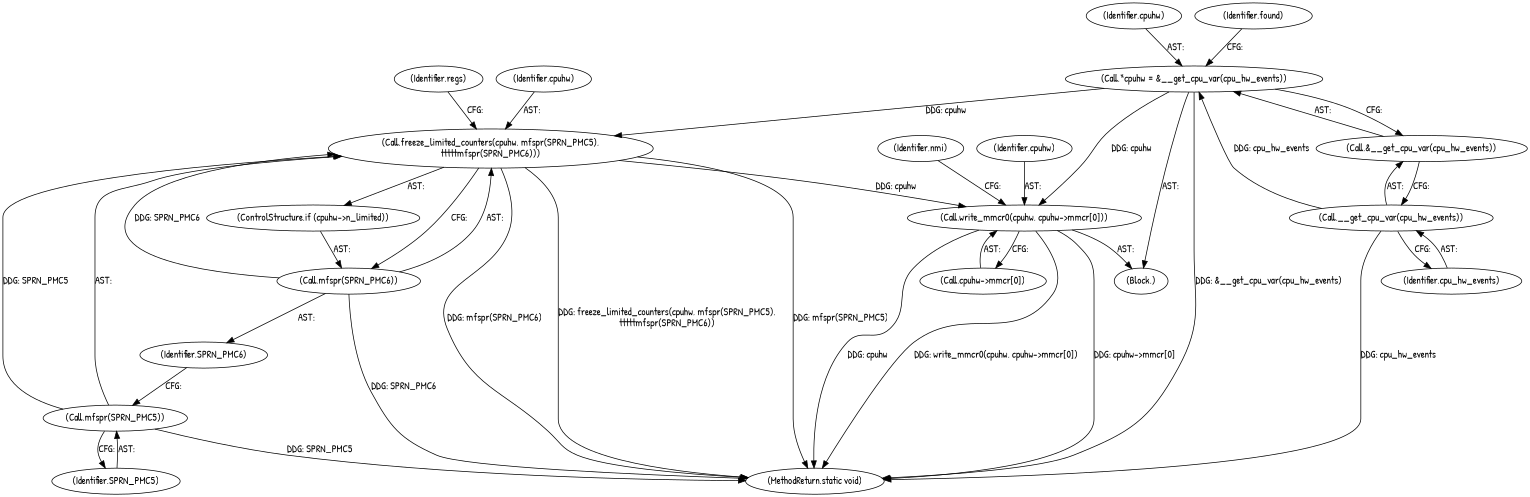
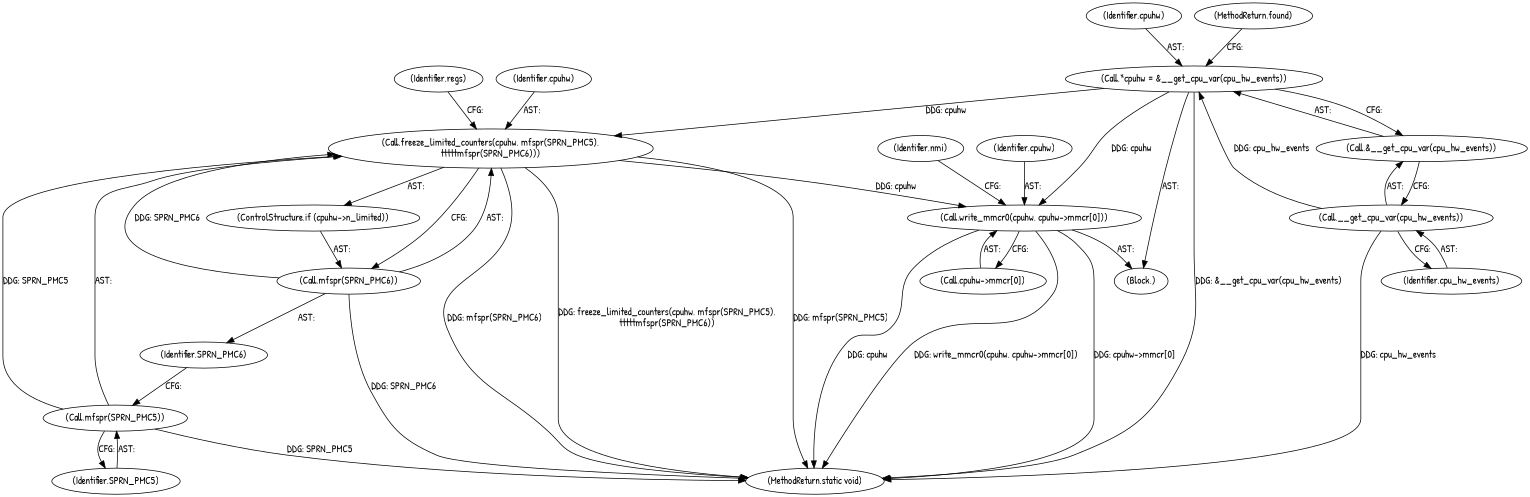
  digraph {
    fontname="Patrick Hand"
    node [fontname="Patrick Hand"]
    edge [fontname="Patrick Hand"]
    n1 [label="(Call,freeze_limited_counters(cpuhw, mfspr(SPRN_PMC5),\n\t\t\t\t\tmfspr(SPRN_PMC6)))"]
    n2 [label="(Call,mfspr(SPRN_PMC6))"]
    n3 [label="(Call,write_mmcr0(cpuhw, cpuhw->mmcr[0]))"]
    n4 [label="(MethodReturn,static void)"]
    n5 [label="(ControlStructure,if (cpuhw->n_limited))"]
    n6 [label="(Identifier,SPRN_PMC6)"]
    n7 [label="(Block,)"]
    n8 [label="(Call,cpuhw->mmcr[0])"]
    n9 [label="(Call,*cpuhw = &__get_cpu_var(cpu_hw_events))"]
    n10 [label="(Call,&__get_cpu_var(cpu_hw_events))"]
    n11 [label="(Call,__get_cpu_var(cpu_hw_events))"]
    n12 [label="(Identifier,cpu_hw_events)"]
    n13 [label="(Call,mfspr(SPRN_PMC5))"]
    n14 [label="(Identifier,SPRN_PMC5)"]
    n15 [label="(Identifier,regs)"]
    n16 [label="(Identifier,cpuhw)"]
    n17 [label="(Identifier,cpuhw)"]
    n18 [label="(Identifier,nmi)"]
-   n19 [label="(Identifier,found)"]
+   n19 [label="(MethodReturn,found)"]
    n20 [label="(Identifier,cpuhw)"]
    n1 -> n2 [label="CFG: "]
    n1 -> n3 [label="DDG: cpuhw"]
    n1 -> n4 [label="DDG: freeze_limited_counters(cpuhw, mfspr(SPRN_PMC5),\n\t\t\t\t\tmfspr(SPRN_PMC6))"]
    n1 -> n4 [label="DDG: mfspr(SPRN_PMC5)"]
    n1 -> n4 [label="DDG: mfspr(SPRN_PMC6)"]
    n1 -> n5 [label="AST: "]
    n2 -> n1 [label="AST: "]
    n2 -> n1 [label="DDG: SPRN_PMC6"]
    n2 -> n4 [label="DDG: SPRN_PMC6"]
    n2 -> n6 [label="AST: "]
    n3 -> n4 [label="DDG: cpuhw->mmcr[0]"]
    n3 -> n4 [label="DDG: cpuhw"]
    n3 -> n4 [label="DDG: write_mmcr0(cpuhw, cpuhw->mmcr[0])"]
    n3 -> n7 [label="AST: "]
    n3 -> n8 [label="CFG: "]
    n5 -> n2 [label="AST: "]
    n6 -> n13 [label="CFG: "]
    n8 -> n3 [label="AST: "]
    n9 -> n1 [label="DDG: cpuhw"]
    n9 -> n3 [label="DDG: cpuhw"]
    n9 -> n4 [label="DDG: &__get_cpu_var(cpu_hw_events)"]
    n9 -> n7 [label="AST: "]
    n9 -> n10 [label="CFG: "]
    n10 -> n9 [label="AST: "]
    n10 -> n11 [label="CFG: "]
    n11 -> n4 [label="DDG: cpu_hw_events"]
    n11 -> n9 [label="DDG: cpu_hw_events"]
    n11 -> n10 [label="AST: "]
    n11 -> n12 [label="CFG: "]
    n12 -> n11 [label="AST: "]
    n13 -> n1 [label="AST: "]
    n13 -> n1 [label="DDG: SPRN_PMC5"]
    n13 -> n4 [label="DDG: SPRN_PMC5"]
    n13 -> n14 [label="CFG: "]
    n14 -> n13 [label="AST: "]
    n15 -> n1 [label="CFG: "]
    n16 -> n1 [label="AST: "]
    n17 -> n9 [label="AST: "]
    n18 -> n3 [label="CFG: "]
    n19 -> n9 [label="CFG: "]
    n20 -> n3 [label="AST: "]
  }
